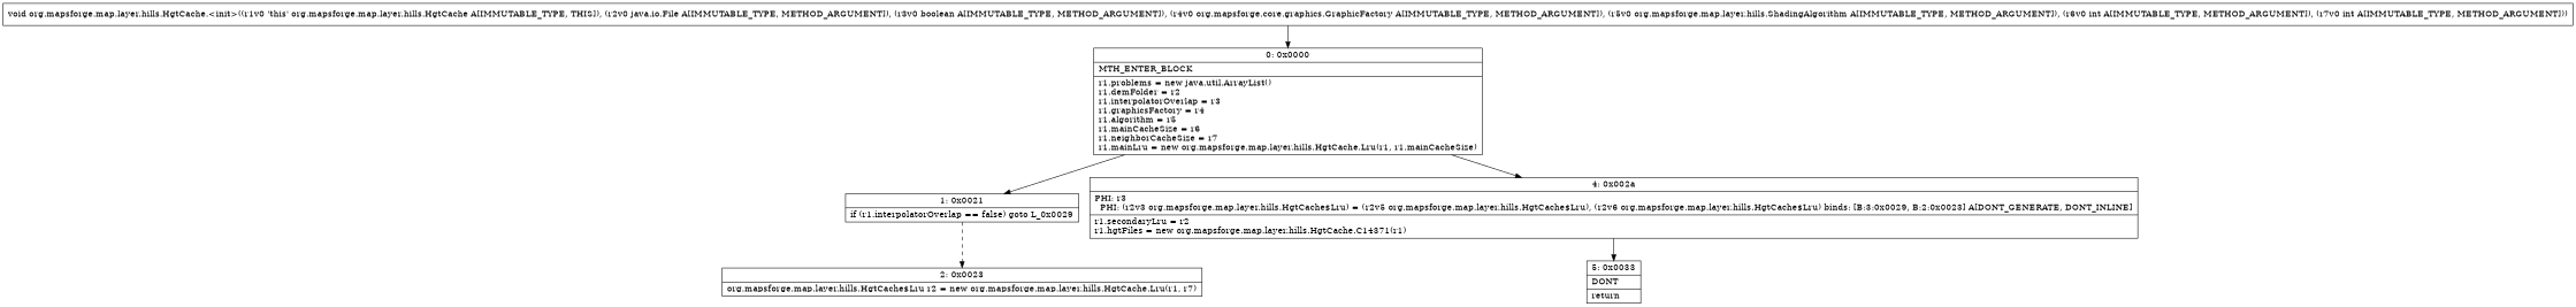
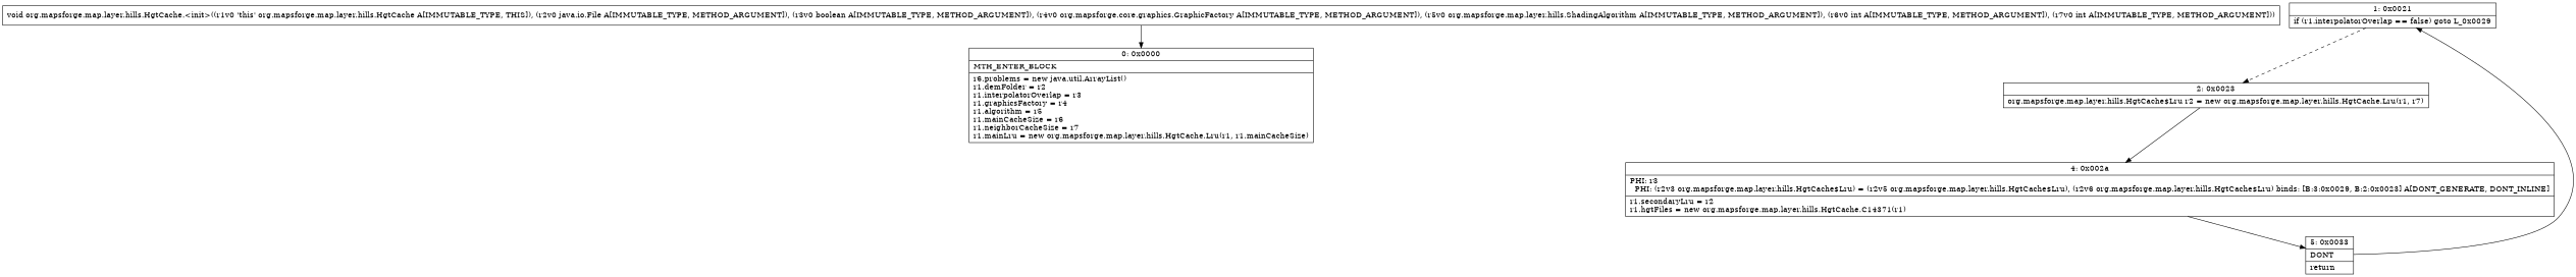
  digraph {
    node [shape=record]
-   n1 [label="{0\:\ 0x0000|MTH_ENTER_BLOCK\l|r1.problems = new java.util.ArrayList()\lr1.demFolder = r2\lr1.interpolatorOverlap = r3\lr1.graphicsFactory = r4\lr1.algorithm = r5\lr1.mainCacheSize = r6\lr1.neighborCacheSize = r7\lr1.mainLru = new org.mapsforge.map.layer.hills.HgtCache.Lru(r1, r1.mainCacheSize)\l}"]
+   n1 [label="{0\:\ 0x0000|MTH_ENTER_BLOCK\l|r6.problems = new java.util.ArrayList()\lr1.demFolder = r2\lr1.interpolatorOverlap = r3\lr1.graphicsFactory = r4\lr1.algorithm = r5\lr1.mainCacheSize = r6\lr1.neighborCacheSize = r7\lr1.mainLru = new org.mapsforge.map.layer.hills.HgtCache.Lru(r1, r1.mainCacheSize)\l}"]
    n2 [label="{1\:\ 0x0021|if (r1.interpolatorOverlap == false) goto L_0x0029\l}"]
    n3 [label="{2\:\ 0x0023|org.mapsforge.map.layer.hills.HgtCache$Lru r2 = new org.mapsforge.map.layer.hills.HgtCache.Lru(r1, r7)\l}"]
    n4 [label="{4\:\ 0x002a|PHI: r3 \l  PHI: (r2v3 org.mapsforge.map.layer.hills.HgtCache$Lru) = (r2v5 org.mapsforge.map.layer.hills.HgtCache$Lru), (r2v6 org.mapsforge.map.layer.hills.HgtCache$Lru) binds: [B:3:0x0029, B:2:0x0023] A[DONT_GENERATE, DONT_INLINE]\l|r1.secondaryLru = r2\lr1.hgtFiles = new org.mapsforge.map.layer.hills.HgtCache.C14371(r1)\l}"]
    n5 [label="{5\:\ 0x0033|DONT\l|return\l}"]
    n6 [label="{void org.mapsforge.map.layer.hills.HgtCache.\<init\>((r1v0 'this' org.mapsforge.map.layer.hills.HgtCache A[IMMUTABLE_TYPE, THIS]), (r2v0 java.io.File A[IMMUTABLE_TYPE, METHOD_ARGUMENT]), (r3v0 boolean A[IMMUTABLE_TYPE, METHOD_ARGUMENT]), (r4v0 org.mapsforge.core.graphics.GraphicFactory A[IMMUTABLE_TYPE, METHOD_ARGUMENT]), (r5v0 org.mapsforge.map.layer.hills.ShadingAlgorithm A[IMMUTABLE_TYPE, METHOD_ARGUMENT]), (r6v0 int A[IMMUTABLE_TYPE, METHOD_ARGUMENT]), (r7v0 int A[IMMUTABLE_TYPE, METHOD_ARGUMENT])) }"]
-   n1 -> n2
+   n5 -> n2
    n2 -> n3 [style=dashed]
-   n1 -> n4
+   n3 -> n4
    n4 -> n5
    n6 -> n1
  }
